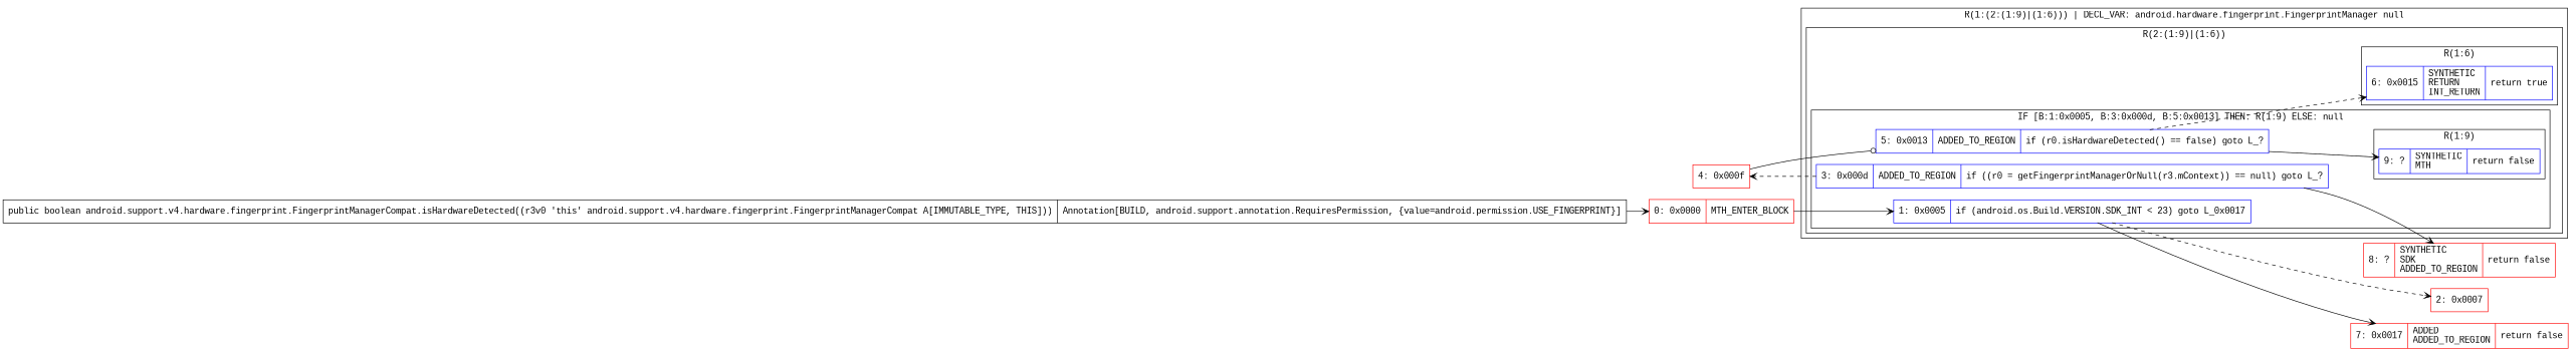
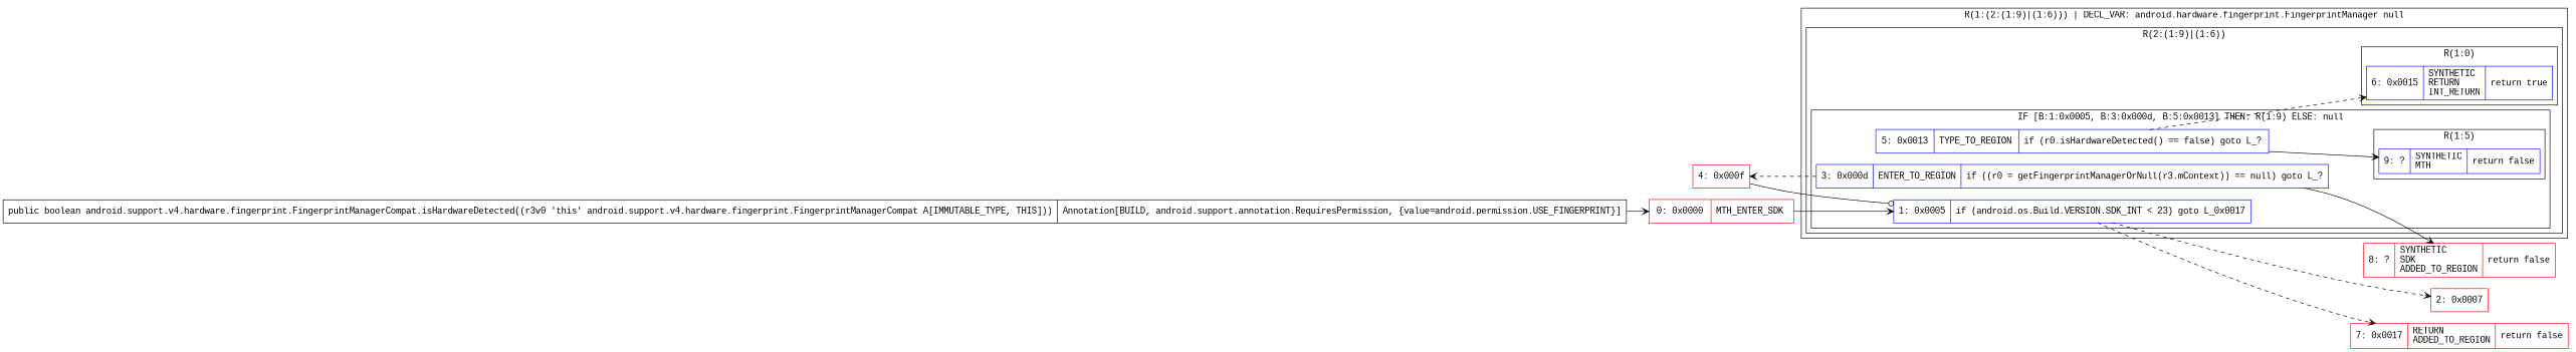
  digraph {
    fontname="Liberation Mono"
    rankdir=LR
    node [color=blue fontname="Liberation Mono" shape=record]
    edge [arrowhead=vee fontname="Liberation Mono"]
    n1 [label="{9\:\ ?|SYNTHETIC\lMTH\l|return false\l}"]
    n2 [label="{1\:\ 0x0005|if (android.os.Build.VERSION.SDK_INT \< 23) goto L_0x0017\l}"]
-   n3 [label="{3\:\ 0x000d|ADDED_TO_REGION\l|if ((r0 = getFingerprintManagerOrNull(r3.mContext)) == null) goto L_?\l}"]
-   n4 [label="{5\:\ 0x0013|ADDED_TO_REGION\l|if (r0.isHardwareDetected() == false) goto L_?\l}"]
+   n3 [label="{3\:\ 0x000d|ENTER_TO_REGION\l|if ((r0 = getFingerprintManagerOrNull(r3.mContext)) == null) goto L_?\l}"]
+   n4 [label="{5\:\ 0x0013|TYPE_TO_REGION\l|if (r0.isHardwareDetected() == false) goto L_?\l}"]
    n5 [label="{6\:\ 0x0015|SYNTHETIC\lRETURN\lINT_RETURN\l|return true\l}"]
    n6 [color=red label="{2\:\ 0x0007}"]
-   n7 [color=red label="{7\:\ 0x0017|ADDED\lADDED_TO_REGION\l|return false\l}"]
+   n7 [color=red label="{7\:\ 0x0017|RETURN\lADDED_TO_REGION\l|return false\l}"]
    n8 [color=red label="{4\:\ 0x000f}"]
    n9 [color=red label="{8\:\ ?|SYNTHETIC\lSDK\lADDED_TO_REGION\l|return false\l}"]
-   n10 [color=red label="{0\:\ 0x0000|MTH_ENTER_BLOCK\l}"]
+   n10 [color=red label="{0\:\ 0x0000|MTH_ENTER_SDK\l}"]
    n11 [label="{public boolean android.support.v4.hardware.fingerprint.FingerprintManagerCompat.isHardwareDetected((r3v0 'this' android.support.v4.hardware.fingerprint.FingerprintManagerCompat A[IMMUTABLE_TYPE, THIS]))  | Annotation[BUILD, android.support.annotation.RequiresPermission, \{value=android.permission.USE_FINGERPRINT\}]\l}" color=""]
    subgraph cluster_1 {
      label="R(1:(2:(1:9)|(1:6))) | DECL_VAR: android.hardware.fingerprint.FingerprintManager null\l"
      subgraph cluster_2 {
        label="R(2:(1:9)|(1:6))"
        subgraph cluster_3 {
          label="IF [B:1:0x0005, B:3:0x000d, B:5:0x0013] THEN: R(1:9) ELSE: null"
          n2
          n3
          n4
          subgraph cluster_4 {
-           label="R(1:9)"
+           label="R(1:5)"
            n1
          }
        }
        subgraph cluster_5 {
-         label="R(1:6)"
+         label="R(1:0)"
          n5
        }
      }
    }
    n2 -> n6 [style=dashed]
-   n2 -> n7
+   n2 -> n7 [style=dashed]
    n3 -> n8 [style=dashed]
    n3 -> n9
    n4 -> n1
    n4 -> n5 [style=dashed]
-   n8 -> n4 [arrowhead=odot]
+   n8 -> n2 [arrowhead=odot]
    n10 -> n2
    n11 -> n10
  }
